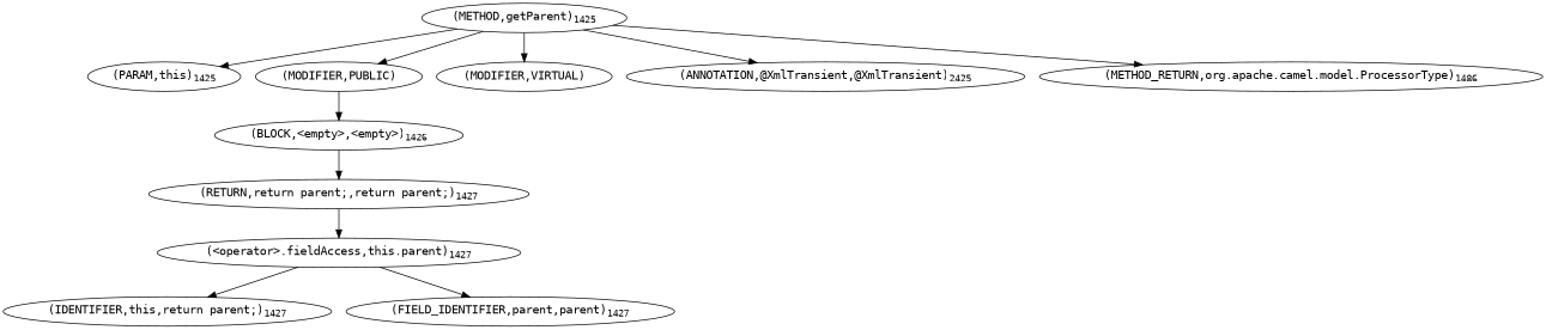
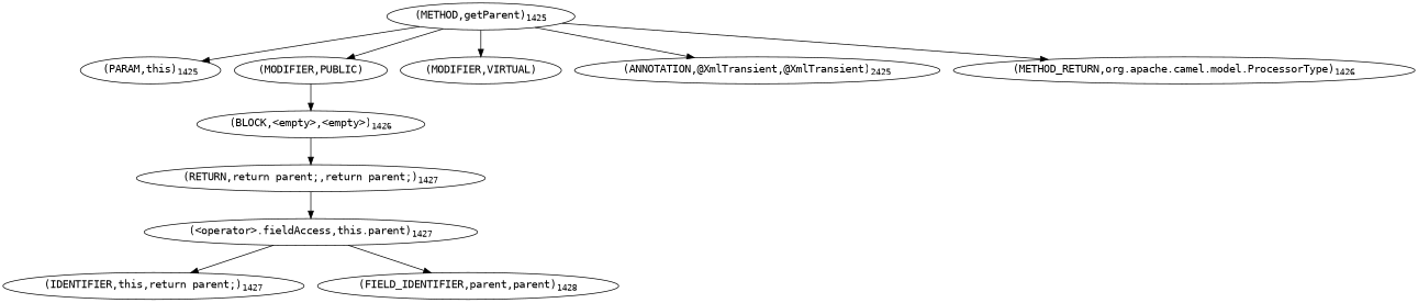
  digraph {
    fontname="DejaVu Sans Mono"
    node [fontname="DejaVu Sans Mono"]
    edge [fontname="DejaVu Sans Mono"]
    n1 [label=<(METHOD,getParent)<SUB>1425</SUB>>]
    n2 [label=<(PARAM,this)<SUB>1425</SUB>>]
    n3 [label=<(MODIFIER,PUBLIC)>]
    n4 [label=<(MODIFIER,VIRTUAL)>]
    n5 [label=<(ANNOTATION,@XmlTransient,@XmlTransient)<SUB>2425</SUB>>]
-   n6 [label=<(METHOD_RETURN,org.apache.camel.model.ProcessorType)<SUB>1486</SUB>>]
+   n6 [label=<(METHOD_RETURN,org.apache.camel.model.ProcessorType)<SUB>1426</SUB>>]
    n7 [label=<(BLOCK,&lt;empty&gt;,&lt;empty&gt;)<SUB>1426</SUB>>]
    n8 [label=<(RETURN,return parent;,return parent;)<SUB>1427</SUB>>]
    n9 [label=<(&lt;operator&gt;.fieldAccess,this.parent)<SUB>1427</SUB>>]
    n10 [label=<(IDENTIFIER,this,return parent;)<SUB>1427</SUB>>]
-   n11 [label=<(FIELD_IDENTIFIER,parent,parent)<SUB>1427</SUB>>]
+   n11 [label=<(FIELD_IDENTIFIER,parent,parent)<SUB>1428</SUB>>]
    n1 -> n2
    n1 -> n3
    n1 -> n4
    n1 -> n5
    n1 -> n6
    n3 -> n7
    n7 -> n8
    n8 -> n9
    n9 -> n10
    n9 -> n11
  }
